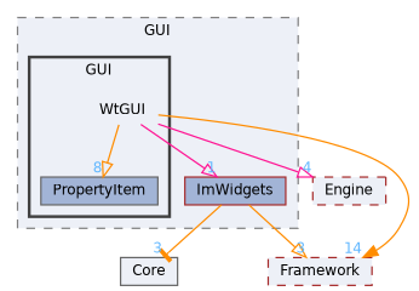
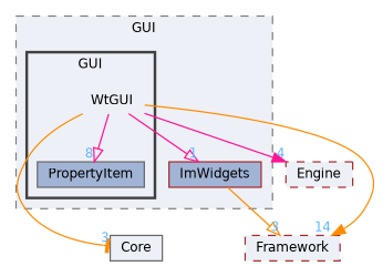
  digraph {
    compound=true
    node [color=brown fontname=Helvetica fontsize=10 shape=box fillcolor="#edf0f7" style=filled]
    edge [arrowhead=onormal color=deeppink fontcolor=steelblue1 fontname=Helvetica fontsize=10 headlabel=3 labeldistance=1.5 labelfontname=Helvetica labelfontsize=10]
    n1 [height=0.2 label=WtGUI shape=plaintext width=0.4 fillcolor="" style=""]
    n2 [color=gray40 fillcolor="#a2b4d6" height=0.2 label=PropertyItem width=0.4]
    n3 [fillcolor="#a2b4d6" height=0.2 label=ImWidgets width=0.4]
    n4 [color=gray40 height=0.2 label=Core width=0.4]
    n5 [height=0.2 label=Engine style="filled,dashed" width=0.4]
    n6 [height=0.2 label=Framework style="filled,dashed" width=0.4]
    subgraph cluster_1 {
      bgcolor="#edf0f7"
      fontname=Helvetica
      fontsize=10
      label=GUI
      pencolor=grey50
      style="filled,dashed"
      n3
      subgraph cluster_2 {
        bgcolor="#edf0f7"
        fontname=Helvetica
        fontsize=10
        label=GUI
        pencolor=grey25
        style="filled,bold"
        n1
        n2
      }
    }
-   n1 -> n2 [color=darkorange headlabel=8]
+   n1 -> n2 [headlabel=8]
    n1 -> n3 [headlabel=1]
-   n3 -> n4 [arrowhead=tee color=darkorange]
-   n1 -> n5 [headlabel=4]
+   n1 -> n4 [arrowhead=tee color=darkorange]
+   n1 -> n5 [arrowhead=normal headlabel=4]
    n1 -> n6 [arrowhead=normal color=darkorange headlabel=14]
    n3 -> n6 [color=darkorange]
  }
